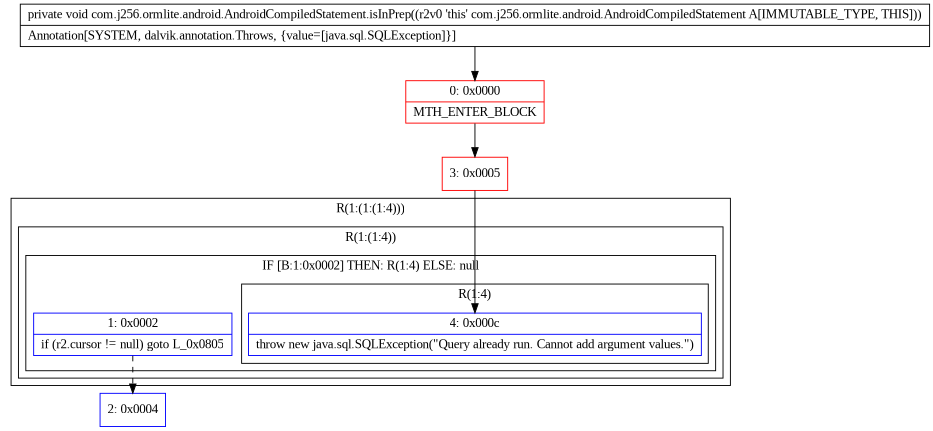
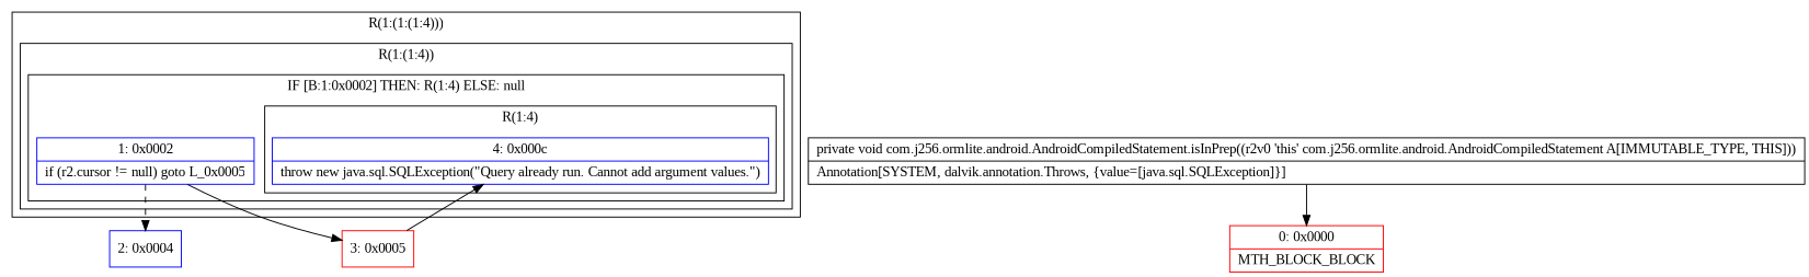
  digraph {
    fontname="Liberation Serif"
    node [color=blue fontname="Liberation Serif" shape=record]
    edge [fontname="Liberation Serif"]
    n1 [label="{4\:\ 0x000c|throw new java.sql.SQLException(\"Query already run. Cannot add argument values.\")\l}"]
-   n2 [label="{1\:\ 0x0002|if (r2.cursor != null) goto L_0x0805\l}"]
+   n2 [label="{1\:\ 0x0002|if (r2.cursor != null) goto L_0x0005\l}"]
    n3 [label="{2\:\ 0x0004}"]
    n4 [color=red label="{3\:\ 0x0005}"]
-   n5 [color=red label="{0\:\ 0x0000|MTH_ENTER_BLOCK\l}"]
+   n5 [color=red label="{0\:\ 0x0000|MTH_BLOCK_BLOCK\l}"]
    n6 [label="{private void com.j256.ormlite.android.AndroidCompiledStatement.isInPrep((r2v0 'this' com.j256.ormlite.android.AndroidCompiledStatement A[IMMUTABLE_TYPE, THIS]))  | Annotation[SYSTEM, dalvik.annotation.Throws, \{value=[java.sql.SQLException]\}]\l}" color=""]
    subgraph cluster_1 {
      label="R(1:(1:(1:4)))"
      subgraph cluster_2 {
        label="R(1:(1:4))"
        subgraph cluster_3 {
          label="IF [B:1:0x0002] THEN: R(1:4) ELSE: null"
          n2
          subgraph cluster_4 {
            label="R(1:4)"
            n1
          }
        }
      }
    }
    n2 -> n3 [style=dashed]
-   n5 -> n4
+   n2 -> n4
    n4 -> n1
    n6 -> n5
  }
